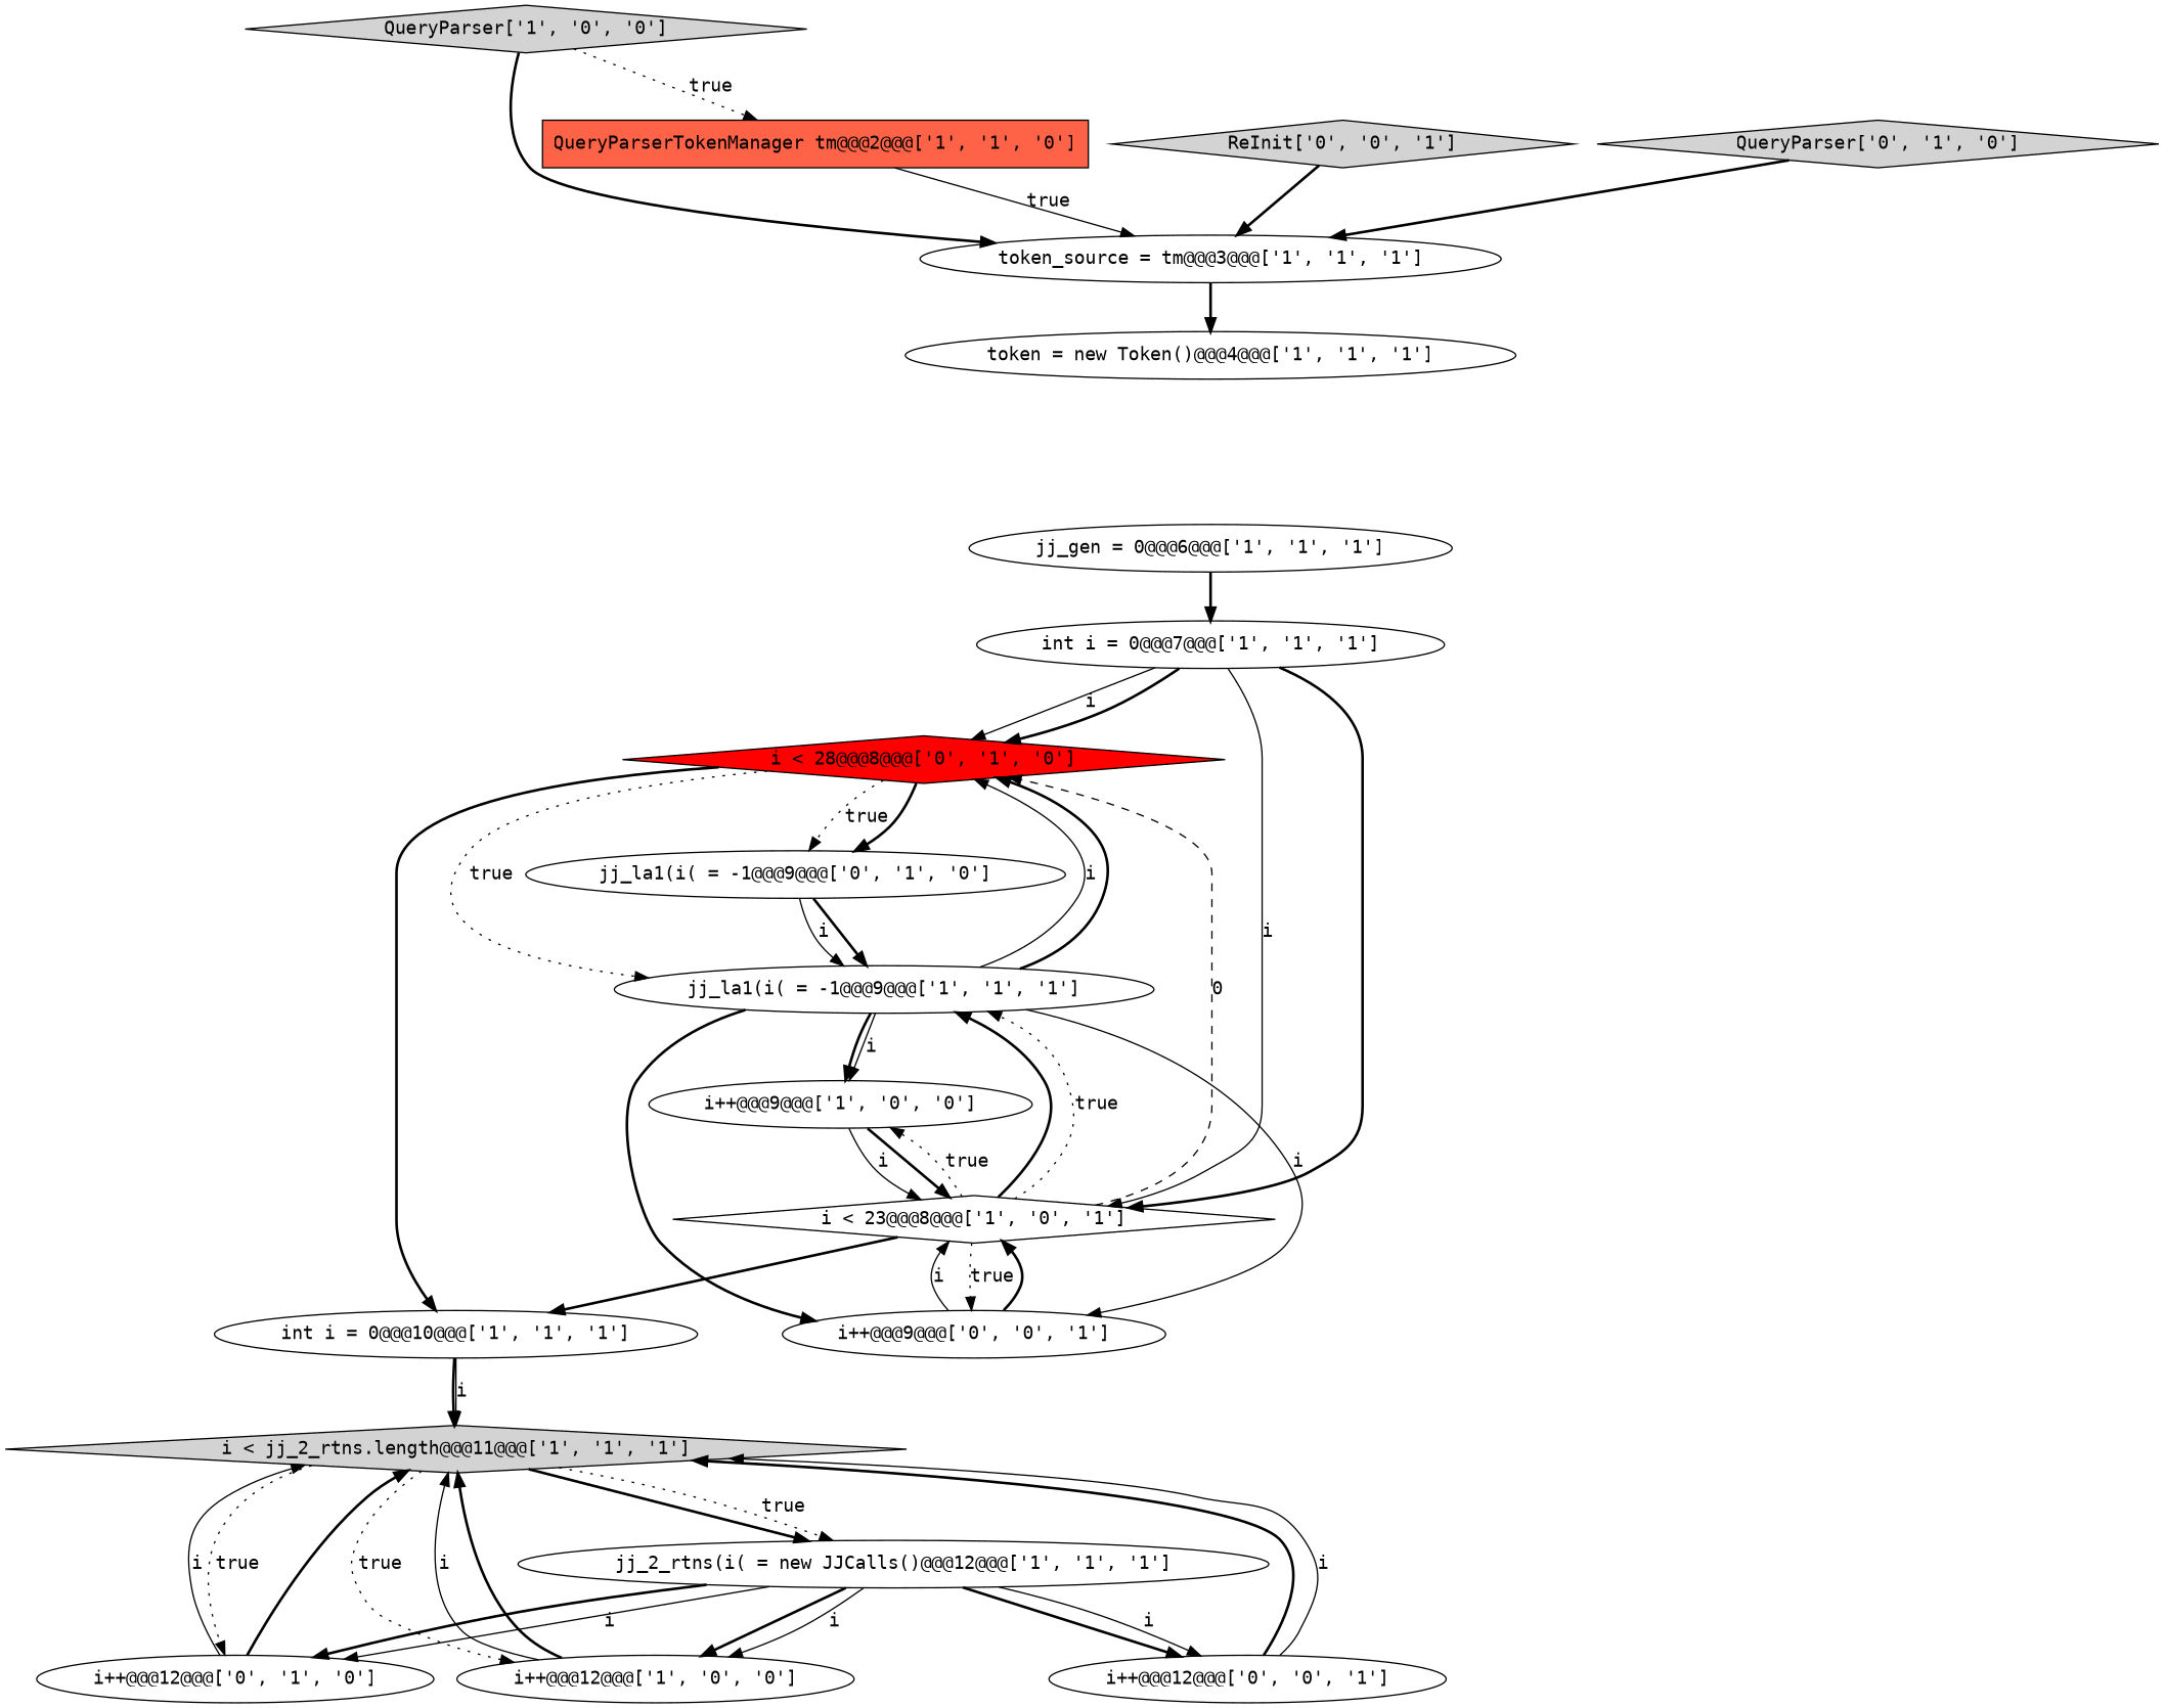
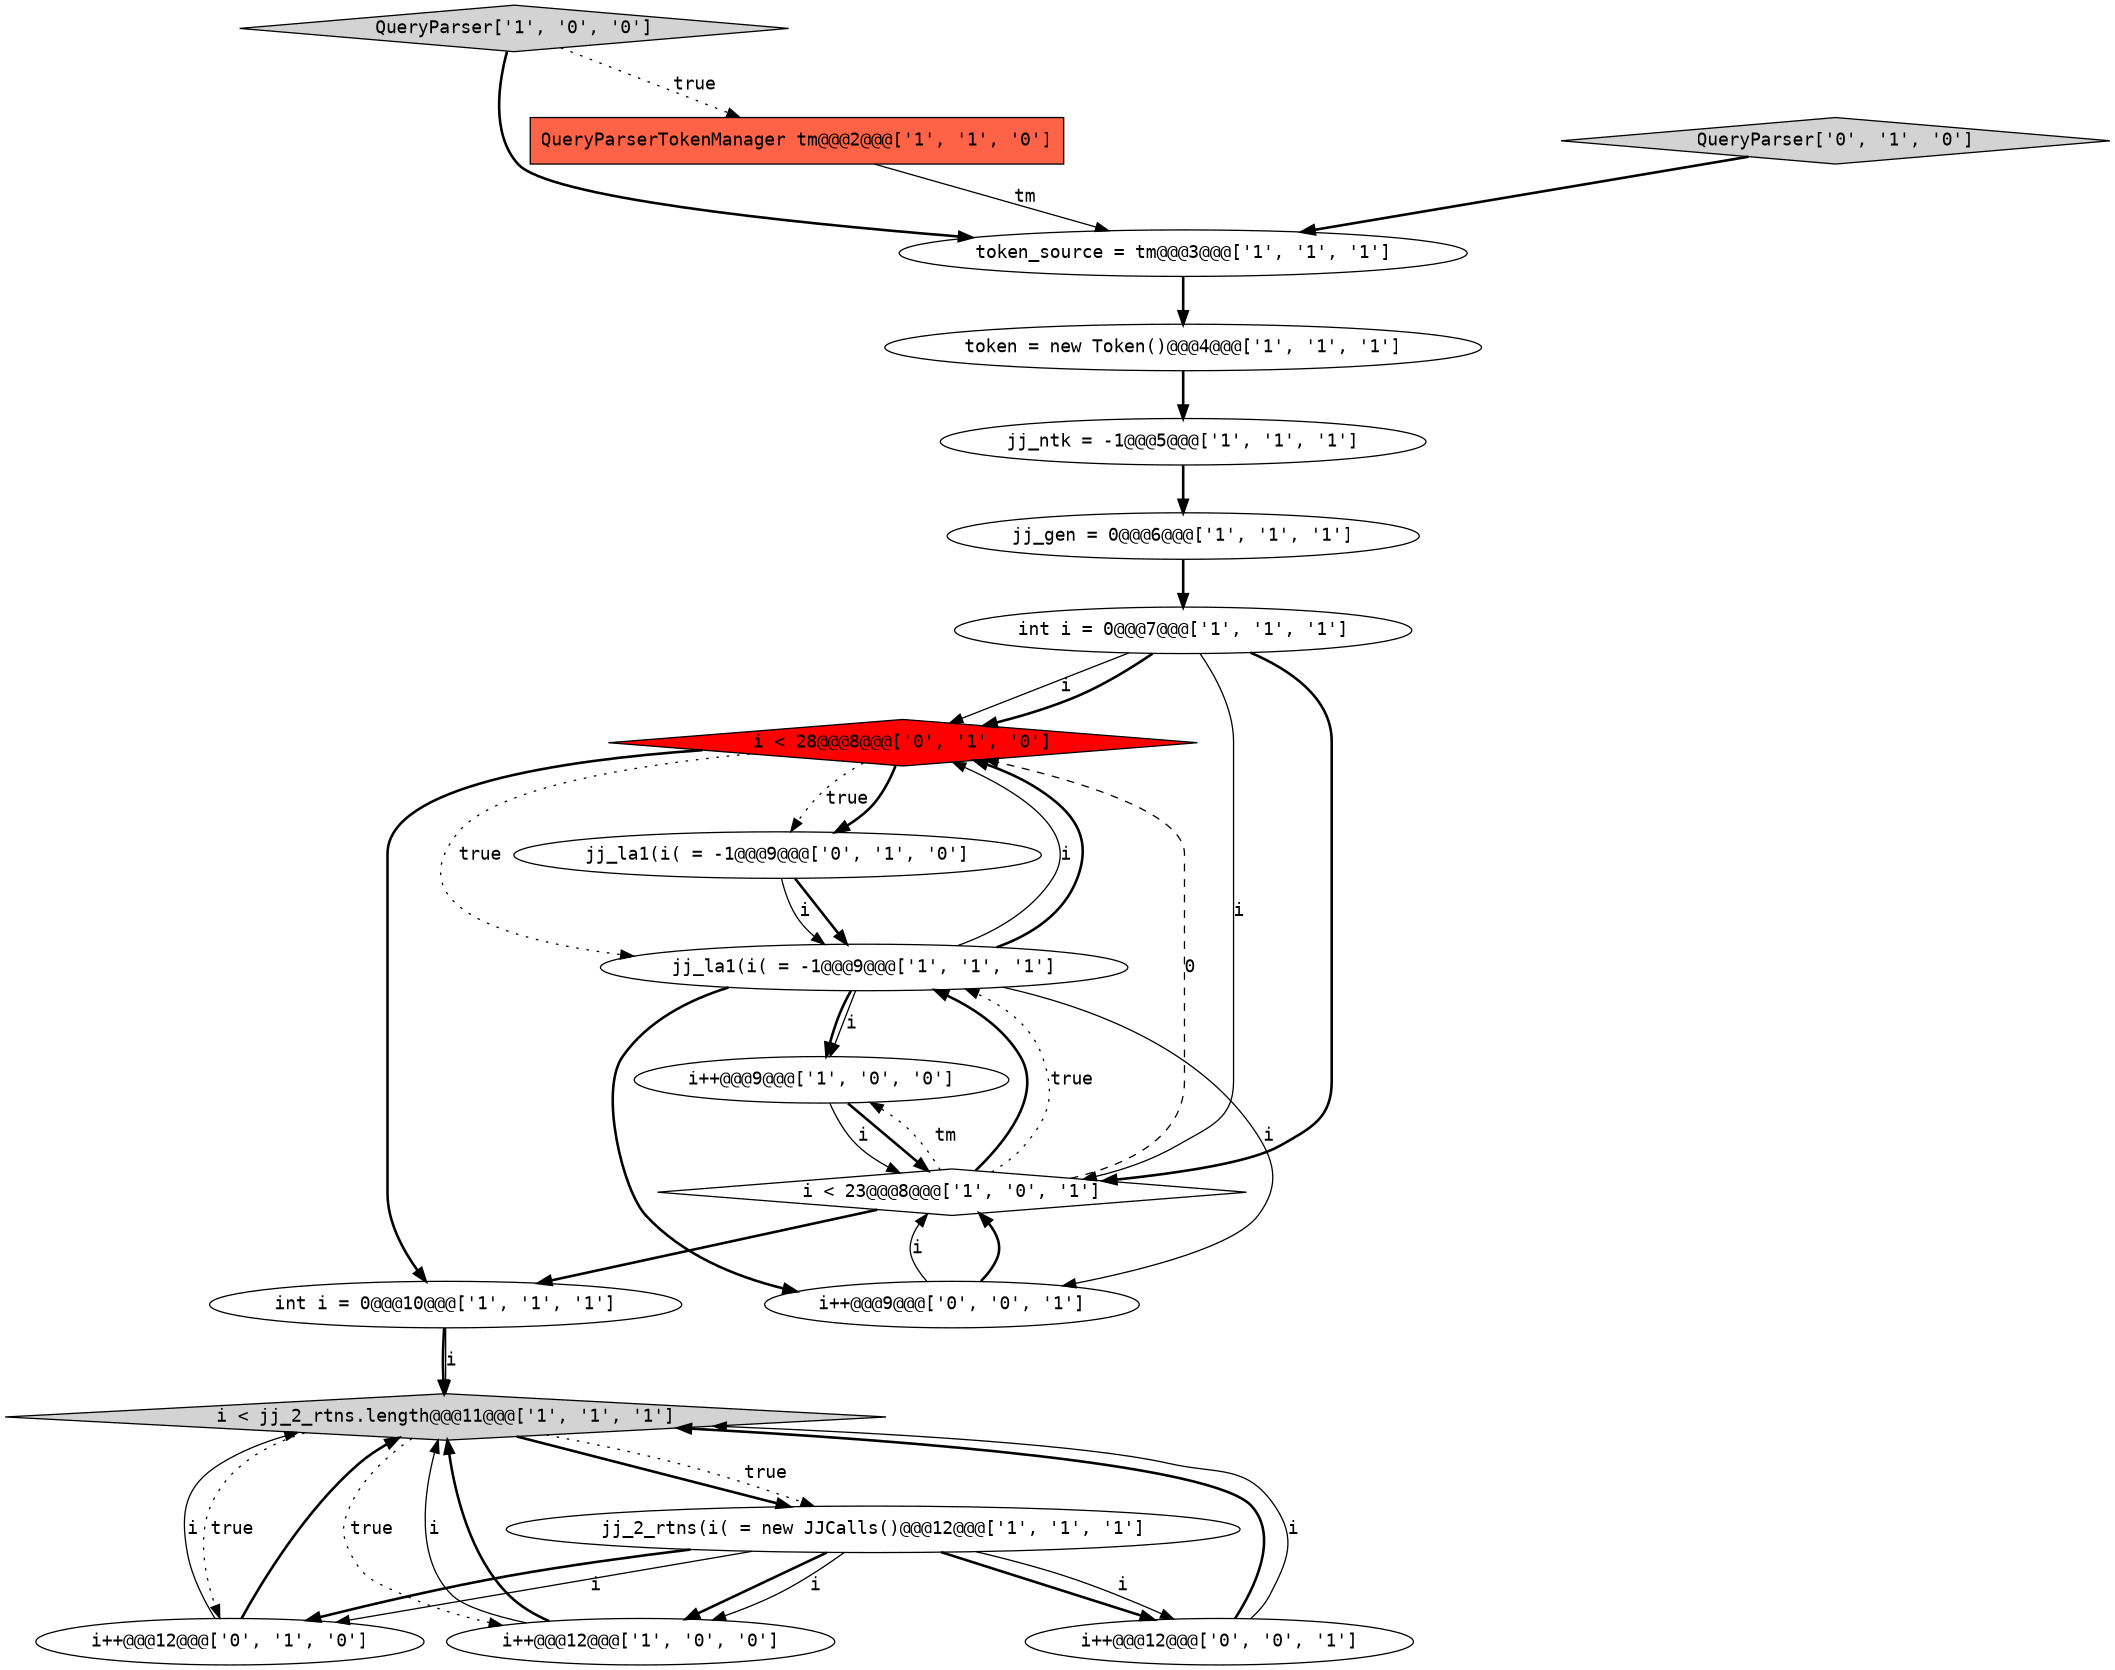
  digraph {
    fontname="DejaVu Sans Mono"
    node [fillcolor=white fontname="DejaVu Sans Mono" shape=ellipse style=filled]
    edge [fontname="DejaVu Sans Mono" style=bold]
    n1 [fillcolor=red label="i < 28@@@8@@@['0', '1', '0']" shape=diamond]
    n2 [label="int i = 0@@@10@@@['1', '1', '1']"]
    n3 [label="jj_la1(i( = -1@@@9@@@['0', '1', '0']"]
    n4 [label="jj_la1(i( = -1@@@9@@@['1', '1', '1']"]
    n5 [fillcolor=lightgray label="i < jj_2_rtns.length@@@11@@@['1', '1', '1']" shape=diamond]
    n6 [label="i++@@@9@@@['0', '0', '1']"]
    n7 [label="i++@@@9@@@['1', '0', '0']"]
+   n8 [label="jj_ntk = -1@@@5@@@['1', '1', '1']"]
    n9 [label="jj_gen = 0@@@6@@@['1', '1', '1']"]
    n10 [label="int i = 0@@@7@@@['1', '1', '1']"]
    n11 [label="token_source = tm@@@3@@@['1', '1', '1']"]
    n12 [label="token = new Token()@@@4@@@['1', '1', '1']"]
    n13 [label="i++@@@12@@@['0', '1', '0']"]
    n14 [label="jj_2_rtns(i( = new JJCalls()@@@12@@@['1', '1', '1']"]
    n15 [label="i++@@@12@@@['1', '0', '0']"]
    n16 [label="i < 23@@@8@@@['1', '0', '1']" shape=diamond]
    n17 [label="i++@@@12@@@['0', '0', '1']"]
    n18 [fillcolor=lightgray label="QueryParser['1', '0', '0']" shape=diamond]
    n19 [fillcolor=tomato label="QueryParserTokenManager tm@@@2@@@['1', '1', '0']" shape=box]
-   n20 [fillcolor=lightgray label="ReInit['0', '0', '1']" shape=diamond]
    n21 [fillcolor=lightgray label="QueryParser['0', '1', '0']" shape=diamond]
    n1 -> n2
    n1 -> n3 [label=true style=dotted]
    n1 -> n3
    n1 -> n4 [label=true style=dotted]
    n2 -> n5
    n2 -> n5 [label=i style=solid]
    n3 -> n4
    n3 -> n4 [label=i style=solid]
    n4 -> n1 [label=i style=solid]
    n4 -> n1
    n4 -> n6
    n4 -> n6 [label=i style=solid]
    n4 -> n7 [label=i style=solid]
    n4 -> n7
    n5 -> n13 [label=true style=dotted]
    n5 -> n14
    n5 -> n14 [label=true style=dotted]
    n5 -> n15 [label=true style=dotted]
    n6 -> n16
    n6 -> n16 [label=i style=solid]
    n7 -> n16 [label=i style=solid]
    n7 -> n16
+   n8 -> n9
    n9 -> n10
    n10 -> n1 [label=i style=solid]
    n10 -> n1
    n10 -> n16 [label=i style=solid]
    n10 -> n16
    n11 -> n12
+   n12 -> n8
    n13 -> n5
    n13 -> n5 [label=i style=solid]
    n14 -> n13 [label=i style=solid]
    n14 -> n13
    n14 -> n15
    n14 -> n15 [label=i style=solid]
    n14 -> n17
    n14 -> n17 [label=i style=solid]
    n15 -> n5 [label=i style=solid]
    n15 -> n5
    n16 -> n1 [label=0 style=dashed]
    n16 -> n2
    n16 -> n4
    n16 -> n4 [label=true style=dotted]
-   n16 -> n6 [label=true style=dotted]
-   n16 -> n7 [label=true style=dotted]
+   n16 -> n7 [label=tm style=dotted]
    n17 -> n5
    n17 -> n5 [label=i style=solid]
    n18 -> n11
    n18 -> n19 [label=true style=dotted]
-   n19 -> n11 [label=true style=solid]
-   n20 -> n11
+   n19 -> n11 [label=tm style=solid]
    n21 -> n11
  }
